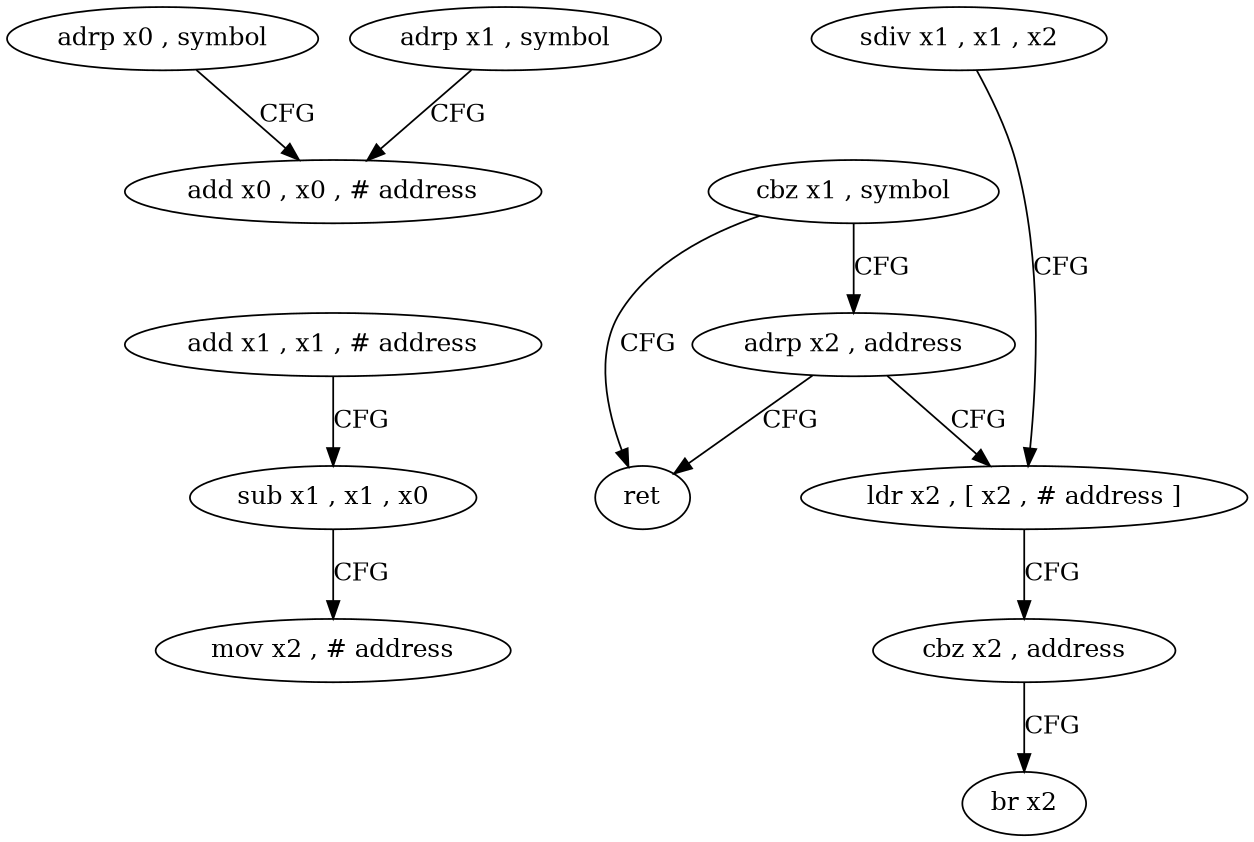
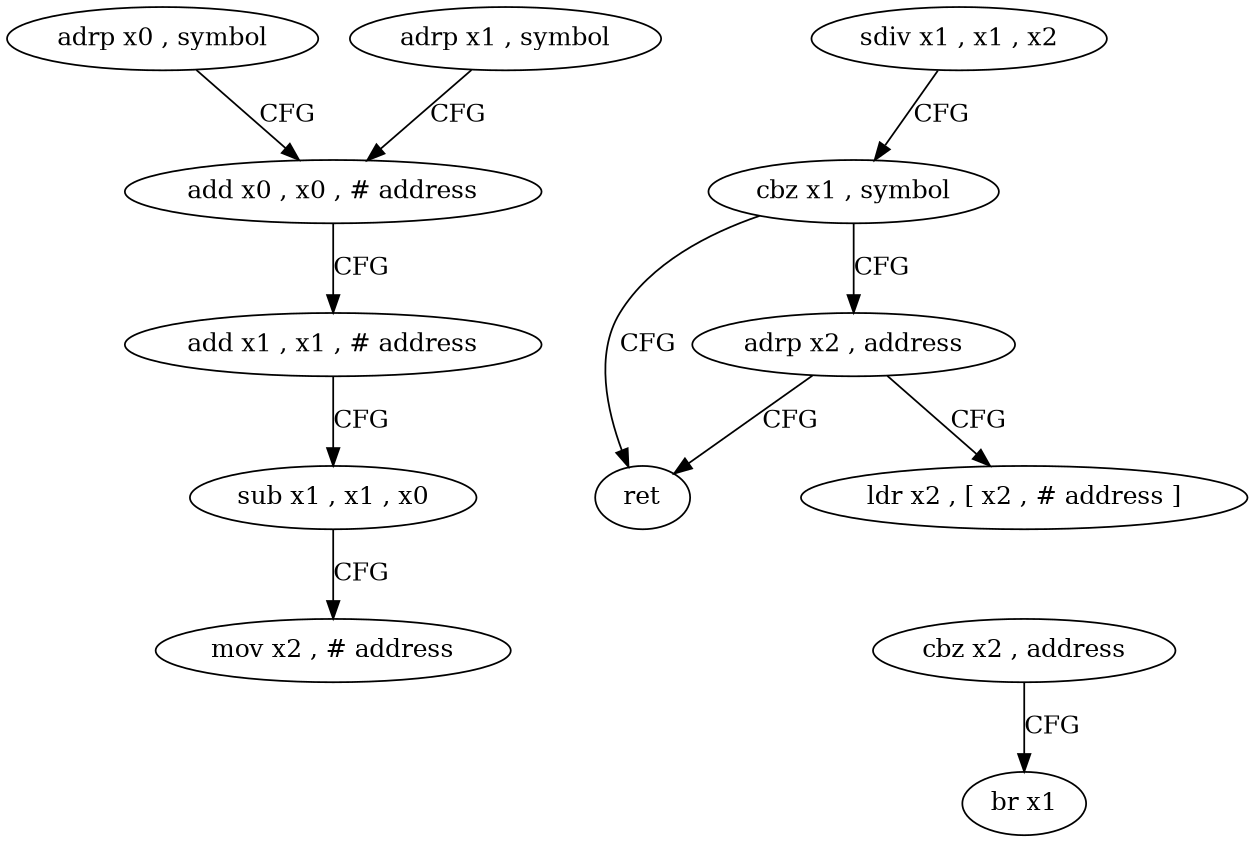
  digraph {
    n1 [label="adrp x0 , symbol"]
    n2 [label="add x0 , x0 , # address"]
    n3 [label="adrp x1 , symbol"]
    n4 [label="add x1 , x1 , # address"]
    n5 [label="sub x1 , x1 , x0"]
    n6 [label="mov x2 , # address"]
    n7 [label="sdiv x1 , x1 , x2"]
    n8 [label="cbz x1 , symbol"]
    n9 [label=ret]
    n10 [label="adrp x2 , address"]
    n11 [label="ldr x2 , [ x2 , # address ]"]
    n12 [label="cbz x2 , address"]
-   n13 [label="br x2"]
+   n13 [label="br x1"]
    n1 -> n2 [label=CFG]
+   n2 -> n4 [label=CFG]
    n3 -> n2 [label=CFG]
    n4 -> n5 [label=CFG]
    n5 -> n6 [label=CFG]
-   n7 -> n11 [label=CFG]
+   n7 -> n8 [label=CFG]
    n8 -> n9 [label=CFG]
    n8 -> n10 [label=CFG]
    n10 -> n9 [label=CFG]
    n10 -> n11 [label=CFG]
-   n11 -> n12 [label=CFG]
    n12 -> n13 [label=CFG]
  }
